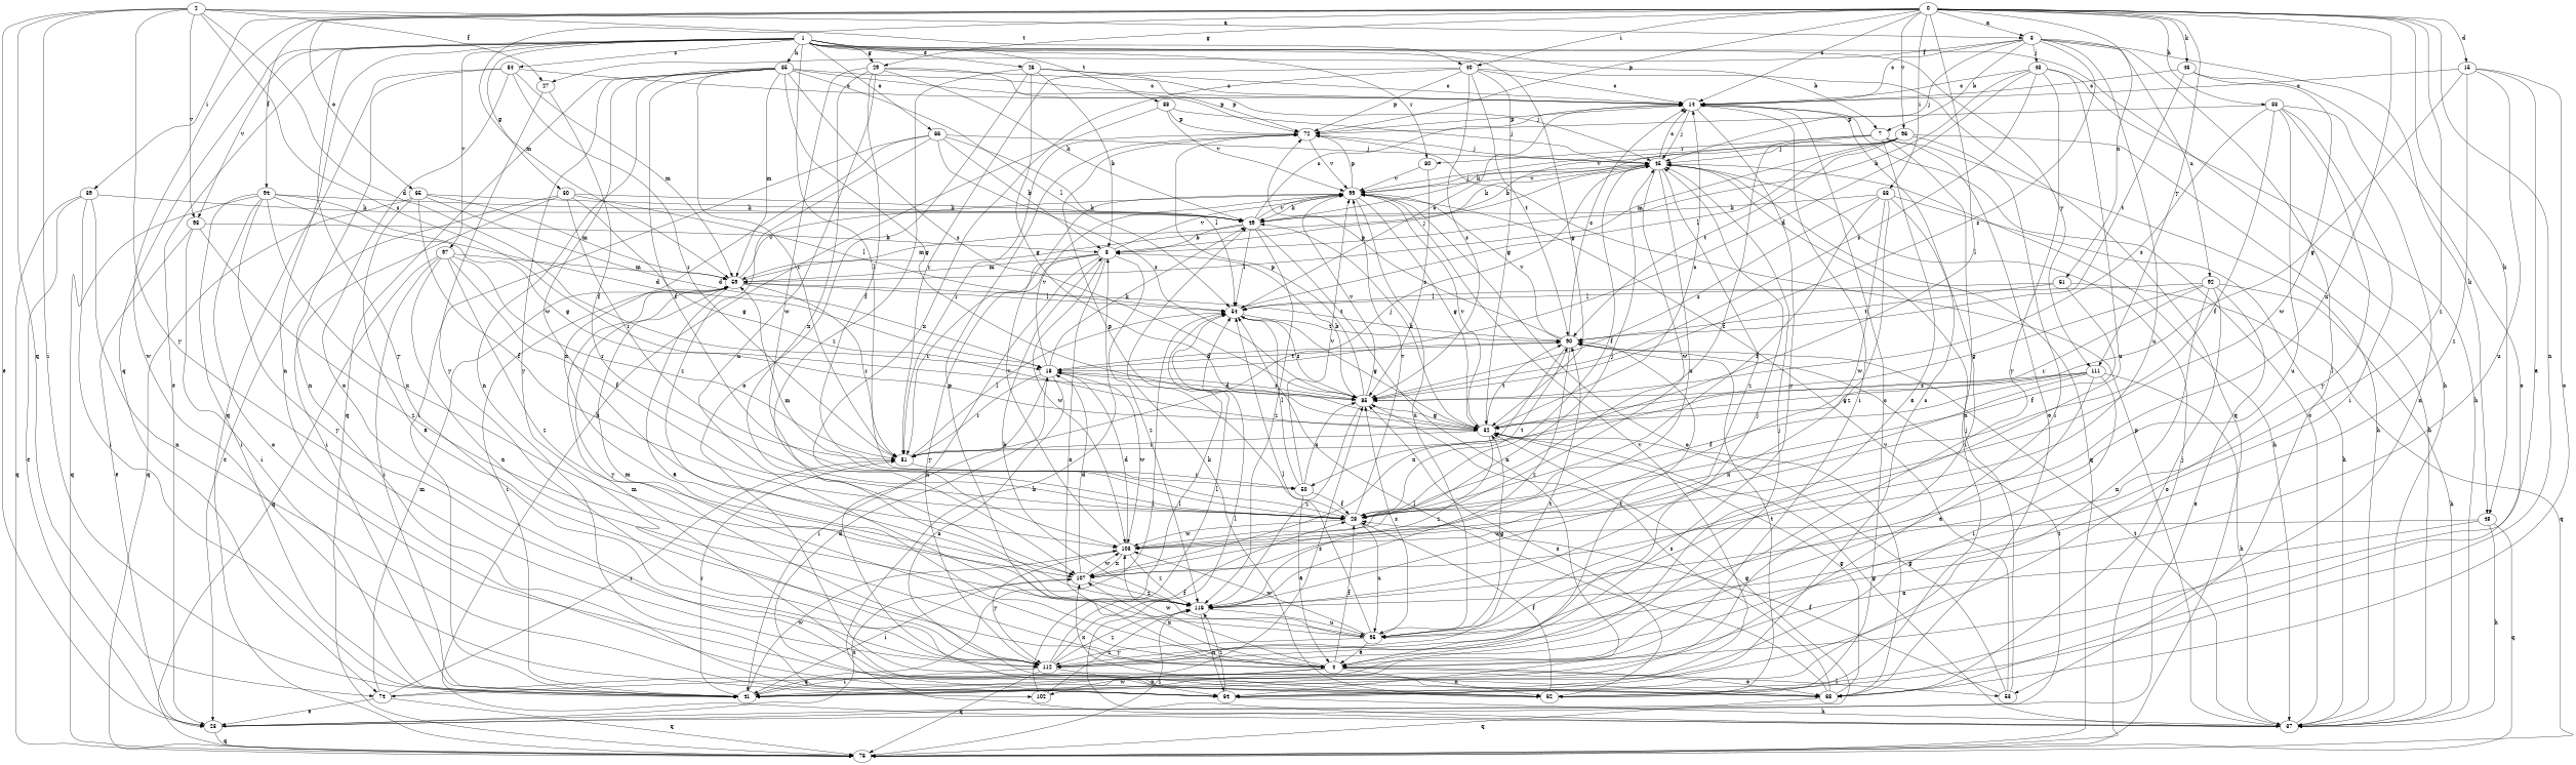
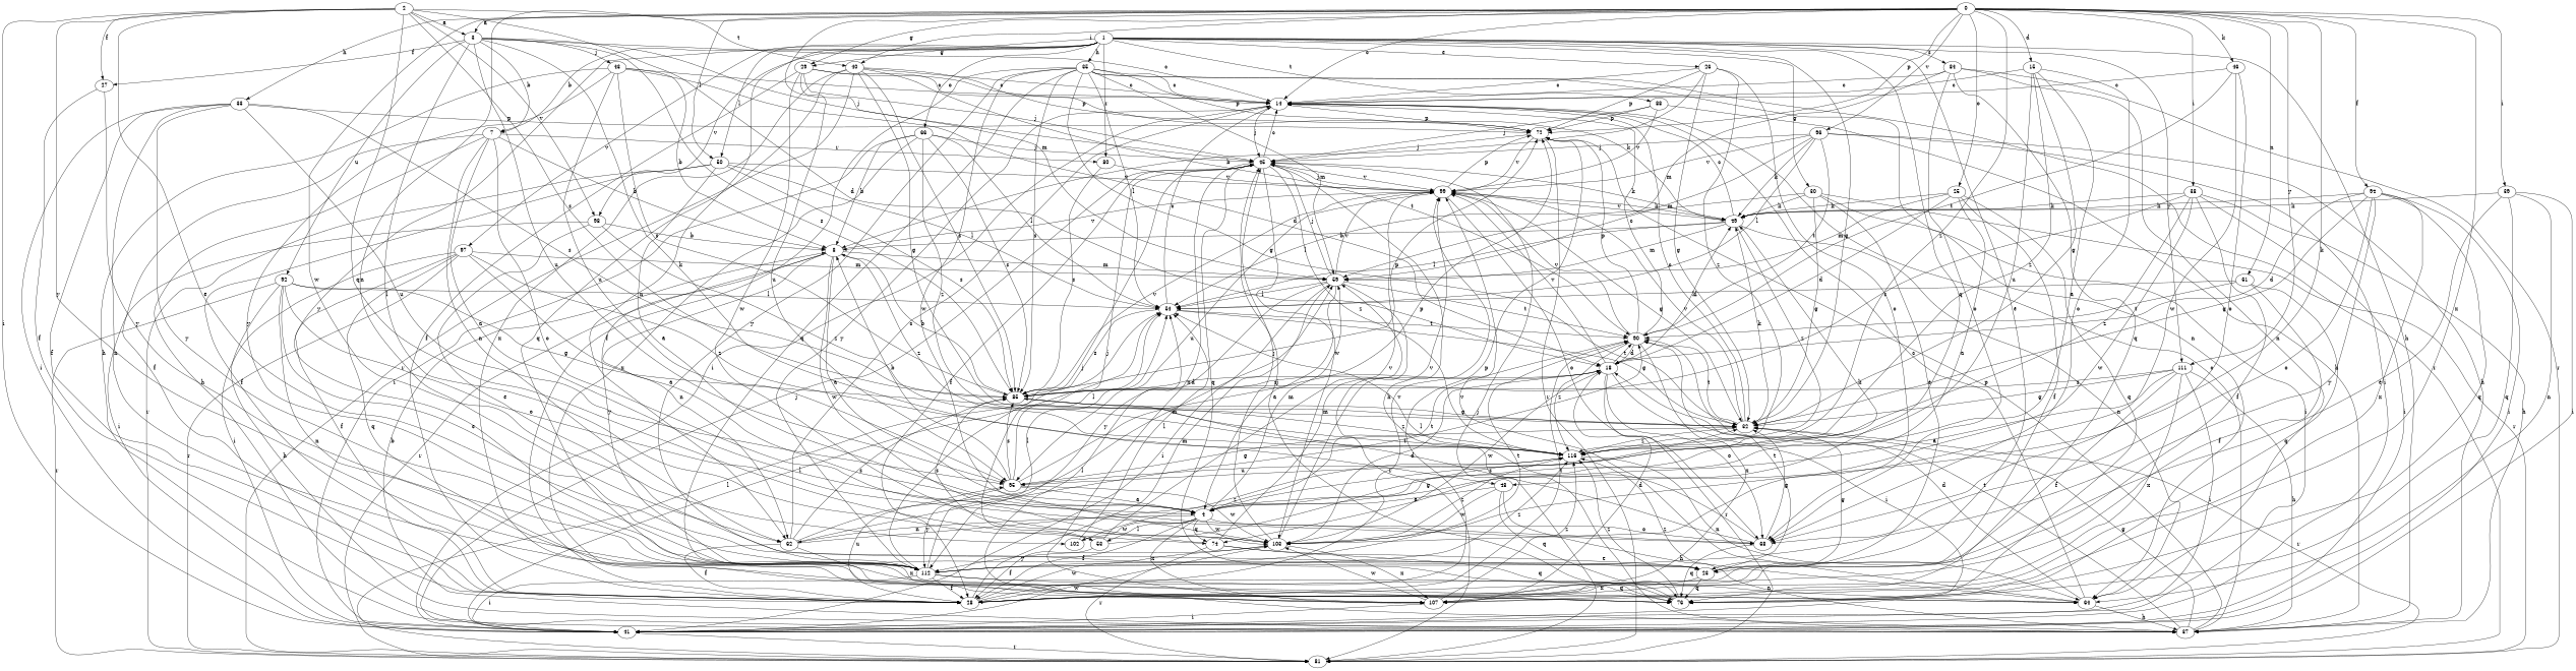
  strict digraph {
    0
    3
    14
    15
    n5 [label=94]
    29
    33
    38
    39
    40
    46
    48
    50
    59
    61
    62
-   65
+   65 [label=25]
    72
    96
    102
    107
    111
    116
    7
    27
    85
    43
    45
    53
    92
    95
    112
    41
    32
    4
    68
    18
    49
    76
    28
    103
    64
    37
    23
    90
    81
    99
    54
    1
    n50 [label=26]
    30
    35
    66
    74
    80
    84
    88
    97
    98
    8
    2
    0 -> 3 [label=a]
    0 -> 14 [label=c]
    0 -> 15 [label=d]
    0 -> n5 [label=f]
    0 -> 29 [label=g]
    0 -> 33 [label=h]
    0 -> 38 [label=i]
    0 -> 39 [label=i]
    0 -> 40 [label=i]
    0 -> 46 [label=k]
    0 -> 48 [label=k]
    0 -> 50 [label=l]
    0 -> 59 [label=m]
    0 -> 61 [label=n]
    0 -> 62 [label=n]
    0 -> 65 [label=o]
    0 -> 72 [label=p]
    0 -> 96 [label=v]
    0 -> 102 [label=w]
    0 -> 107 [label=x]
    0 -> 111 [label=y]
    0 -> 116 [label=z]
    3 -> 14 [label=c]
    3 -> 48 [label=k]
    3 -> 7 [label=b]
    3 -> 27 [label=f]
    3 -> 85 [label=s]
    3 -> 43 [label=j]
    3 -> 45 [label=j]
    3 -> 53 [label=l]
    3 -> 92 [label=u]
    3 -> 95 [label=u]
    14 -> 72 [label=p]
    14 -> 45 [label=j]
    14 -> 112 [label=y]
    14 -> 41 [label=i]
    15 -> 14 [label=c]
    15 -> 116 [label=z]
    15 -> 95 [label=u]
    15 -> 32 [label=g]
    15 -> 4 [label=a]
    15 -> 68 [label=o]
    n5 -> 107 [label=x]
    n5 -> 112 [label=y]
    n5 -> 41 [label=i]
    n5 -> 32 [label=g]
    n5 -> 68 [label=o]
    n5 -> 18 [label=d]
    n5 -> 49 [label=k]
    n5 -> 76 [label=q]
    29 -> 14 [label=c]
-   29 -> 107 [label=x]
    29 -> 45 [label=j]
    29 -> 95 [label=u]
    29 -> 49 [label=k]
    29 -> 28 [label=f]
    29 -> 103 [label=w]
    33 -> 72 [label=p]
    33 -> 85 [label=s]
    33 -> 95 [label=u]
    33 -> 112 [label=y]
    33 -> 41 [label=i]
    33 -> 28 [label=f]
    33 -> 64 [label=n]
    38 -> 116 [label=z]
    38 -> 85 [label=s]
    38 -> 41 [label=i]
    38 -> 49 [label=k]
    38 -> 28 [label=f]
    38 -> 103 [label=w]
    38 -> 37 [label=h]
    39 -> 41 [label=i]
    39 -> 49 [label=k]
    39 -> 76 [label=q]
    39 -> 64 [label=n]
    39 -> 23 [label=e]
    40 -> 14 [label=c]
    40 -> 72 [label=p]
    40 -> 107 [label=x]
    40 -> 85 [label=s]
    40 -> 32 [label=g]
    40 -> 76 [label=q]
    40 -> 90 [label=t]
    40 -> 81 [label=r]
    46 -> 14 [label=c]
    46 -> 68 [label=o]
    46 -> 103 [label=w]
    46 -> 90 [label=t]
    48 -> 4 [label=a]
    48 -> 76 [label=q]
    48 -> 103 [label=w]
    48 -> 37 [label=h]
    50 -> 85 [label=s]
    50 -> 4 [label=a]
    50 -> 28 [label=f]
-   81 -> 50 [label=r]
+   50 -> 81 [label=r]
    50 -> 99 [label=v]
    50 -> 54 [label=l]
    59 -> 45 [label=j]
    59 -> 112 [label=y]
    59 -> 41 [label=i]
    59 -> 4 [label=a]
    59 -> 90 [label=t]
    59 -> 81 [label=r]
    59 -> 99 [label=v]
    59 -> 54 [label=l]
    61 -> 76 [label=q]
    61 -> 28 [label=f]
    61 -> 90 [label=t]
    61 -> 54 [label=l]
    62 -> 14 [label=c]
    62 -> 59 [label=m]
    62 -> 107 [label=x]
    62 -> 85 [label=s]
    62 -> 49 [label=k]
    62 -> 28 [label=f]
    62 -> 90 [label=t]
    65 -> 59 [label=m]
    65 -> 4 [label=a]
    65 -> 18 [label=d]
    65 -> 49 [label=k]
    65 -> 76 [label=q]
    65 -> 28 [label=f]
    72 -> 45 [label=j]
    72 -> 81 [label=r]
    72 -> 99 [label=v]
    96 -> 59 [label=m]
    96 -> 45 [label=j]
    96 -> 41 [label=i]
    96 -> 49 [label=k]
    96 -> 37 [label=h]
    96 -> 90 [label=t]
    96 -> 99 [label=v]
    96 -> 54 [label=l]
    102 -> 116 [label=z]
    102 -> 54 [label=l]
    107 -> 116 [label=z]
    107 -> 41 [label=i]
    107 -> 18 [label=d]
    107 -> 103 [label=w]
    111 -> 107 [label=x]
    111 -> 85 [label=s]
    111 -> 41 [label=i]
    111 -> 32 [label=g]
    111 -> 4 [label=a]
    111 -> 28 [label=f]
    111 -> 37 [label=h]
    116 -> 95 [label=u]
    116 -> 64 [label=n]
    7 -> 62 [label=n]
    7 -> 4 [label=a]
    7 -> 68 [label=o]
    7 -> 28 [label=f]
    7 -> 37 [label=h]
    7 -> 80 [label=r]
    7 -> 8 [label=b]
    27 -> 112 [label=y]
    27 -> 28 [label=f]
    85 -> 72 [label=p]
    85 -> 116 [label=z]
    85 -> 32 [label=g]
    85 -> 18 [label=d]
    85 -> 99 [label=v]
    85 -> 8 [label=b]
    43 -> 14 [label=c]
    43 -> 85 [label=s]
    43 -> 95 [label=u]
    43 -> 112 [label=y]
    43 -> 18 [label=d]
    43 -> 37 [label=h]
    43 -> 8 [label=b]
    45 -> 14 [label=c]
    45 -> 107 [label=x]
    45 -> 116 [label=z]
    45 -> 49 [label=k]
    45 -> 76 [label=q]
    45 -> 28 [label=f]
    45 -> 103 [label=w]
    45 -> 37 [label=h]
    45 -> 99 [label=v]
    53 -> 45 [label=j]
    53 -> 32 [label=g]
    53 -> 28 [label=f]
    53 -> 99 [label=v]
    92 -> 32 [label=g]
    92 -> 68 [label=o]
    92 -> 64 [label=n]
    92 -> 37 [label=h]
    92 -> 23 [label=e]
    92 -> 81 [label=r]
    92 -> 54 [label=l]
    95 -> 72 [label=p]
    95 -> 85 [label=s]
    95 -> 112 [label=y]
    95 -> 32 [label=g]
    95 -> 4 [label=a]
    95 -> 103 [label=w]
    95 -> 54 [label=l]
    95 -> 8 [label=b]
    112 -> 116 [label=z]
    112 -> 45 [label=j]
    112 -> 41 [label=i]
    112 -> 76 [label=q]
    112 -> 28 [label=f]
    112 -> 64 [label=n]
    112 -> 90 [label=t]
    112 -> 54 [label=l]
    41 -> 45 [label=j]
    41 -> 103 [label=w]
    41 -> 81 [label=r]
    41 -> 54 [label=l]
    32 -> 14 [label=c]
    32 -> 116 [label=z]
    32 -> 49 [label=k]
    32 -> 90 [label=t]
    32 -> 81 [label=r]
    32 -> 99 [label=v]
    4 -> 59 [label=m]
    4 -> 62 [label=n]
    4 -> 102 [label=w]
    4 -> 107 [label=x]
    4 -> 53 [label=l]
    4 -> 68 [label=o]
    4 -> 28 [label=f]
    4 -> 103 [label=w]
    4 -> 90 [label=t]
    4 -> 74 [label=q]
    68 -> 85 [label=s]
    68 -> 32 [label=g]
    68 -> 76 [label=q]
    68 -> 54 [label=l]
    18 -> 85 [label=s]
    18 -> 41 [label=i]
    18 -> 68 [label=o]
    18 -> 49 [label=k]
    18 -> 103 [label=w]
    18 -> 90 [label=t]
    18 -> 81 [label=r]
    18 -> 99 [label=v]
    49 -> 14 [label=c]
    49 -> 59 [label=m]
    49 -> 116 [label=z]
    49 -> 64 [label=n]
    49 -> 99 [label=v]
    49 -> 54 [label=l]
    49 -> 8 [label=b]
    76 -> 116 [label=z]
    76 -> 45 [label=j]
    28 -> 59 [label=m]
    28 -> 72 [label=p]
    28 -> 95 [label=u]
    28 -> 103 [label=w]
    28 -> 90 [label=t]
    28 -> 99 [label=v]
    103 -> 107 [label=x]
    103 -> 116 [label=z]
    103 -> 45 [label=j]
    103 -> 112 [label=y]
    103 -> 18 [label=d]
    103 -> 99 [label=v]
    64 -> 14 [label=c]
    64 -> 116 [label=z]
    64 -> 18 [label=d]
    64 -> 37 [label=h]
    64 -> 99 [label=v]
    37 -> 14 [label=c]
    37 -> 72 [label=p]
    37 -> 32 [label=g]
    37 -> 90 [label=t]
    37 -> 54 [label=l]
    37 -> 8 [label=b]
    23 -> 107 [label=x]
    23 -> 32 [label=g]
    23 -> 76 [label=q]
    23 -> 90 [label=t]
    90 -> 14 [label=c]
    90 -> 72 [label=p]
    90 -> 107 [label=x]
    90 -> 116 [label=z]
    90 -> 18 [label=d]
    90 -> 99 [label=v]
    81 -> 45 [label=j]
    81 -> 54 [label=l]
    99 -> 72 [label=p]
    99 -> 45 [label=j]
    99 -> 95 [label=u]
    99 -> 32 [label=g]
    99 -> 68 [label=o]
    99 -> 49 [label=k]
    54 -> 14 [label=c]
    54 -> 85 [label=s]
    54 -> 32 [label=g]
    54 -> 90 [label=t]
    1 -> 29 [label=g]
    1 -> 50 [label=l]
    1 -> 62 [label=n]
    1 -> 111 [label=y]
    1 -> 7 [label=b]
    1 -> 112 [label=y]
    1 -> 32 [label=g]
    1 -> 37 [label=h]
    1 -> 23 [label=e]
    1 -> n50 [label=e]
    1 -> 30 [label=g]
    1 -> 35 [label=h]
    1 -> 66 [label=o]
    1 -> 74 [label=q]
    1 -> 80 [label=r]
    1 -> 84 [label=s]
    1 -> 88 [label=t]
    1 -> 97 [label=v]
    1 -> 98 [label=v]
    n50 -> 14 [label=c]
    n50 -> 72 [label=p]
    n50 -> 116 [label=z]
    n50 -> 32 [label=g]
    n50 -> 68 [label=o]
    n50 -> 8 [label=b]
    30 -> 41 [label=i]
    30 -> 32 [label=g]
    30 -> 49 [label=k]
    30 -> 23 [label=e]
    30 -> 81 [label=r]
    30 -> 54 [label=l]
    35 -> 14 [label=c]
    35 -> 59 [label=m]
    35 -> 72 [label=p]
    35 -> 85 [label=s]
    35 -> 112 [label=y]
    35 -> 32 [label=g]
    35 -> 76 [label=q]
    35 -> 28 [label=f]
    35 -> 103 [label=w]
    35 -> 64 [label=n]
    35 -> 81 [label=r]
    35 -> 54 [label=l]
    66 -> 107 [label=x]
    66 -> 116 [label=z]
    66 -> 85 [label=s]
    66 -> 45 [label=j]
    66 -> 41 [label=i]
    66 -> 54 [label=l]
    66 -> 8 [label=b]
    74 -> 59 [label=m]
    74 -> 85 [label=s]
    74 -> 76 [label=q]
    74 -> 23 [label=e]
    74 -> 81 [label=r]
    80 -> 85 [label=s]
    80 -> 99 [label=v]
    84 -> 14 [label=c]
    84 -> 59 [label=m]
    84 -> 68 [label=o]
    84 -> 76 [label=q]
    84 -> 64 [label=n]
    84 -> 81 [label=r]
    88 -> 72 [label=p]
    88 -> 45 [label=j]
    88 -> 37 [label=h]
    88 -> 99 [label=v]
    97 -> 59 [label=m]
    97 -> 116 [label=z]
    97 -> 41 [label=i]
    97 -> 4 [label=a]
    97 -> 76 [label=q]
    97 -> 28 [label=f]
    97 -> 81 [label=r]
    98 -> 116 [label=z]
    98 -> 41 [label=i]
    98 -> 23 [label=e]
    98 -> 8 [label=b]
    8 -> 59 [label=m]
    8 -> 62 [label=n]
    8 -> 116 [label=z]
    8 -> 112 [label=y]
    8 -> 4 [label=a]
    8 -> 103 [label=w]
    8 -> 81 [label=r]
    8 -> 99 [label=v]
    2 -> 3 [label=a]
    2 -> 40 [label=t]
    2 -> 27 [label=f]
    2 -> 85 [label=s]
    2 -> 112 [label=y]
    2 -> 41 [label=i]
    2 -> 18 [label=d]
    2 -> 23 [label=e]
    2 -> 74 [label=q]
    2 -> 98 [label=v]
  }
